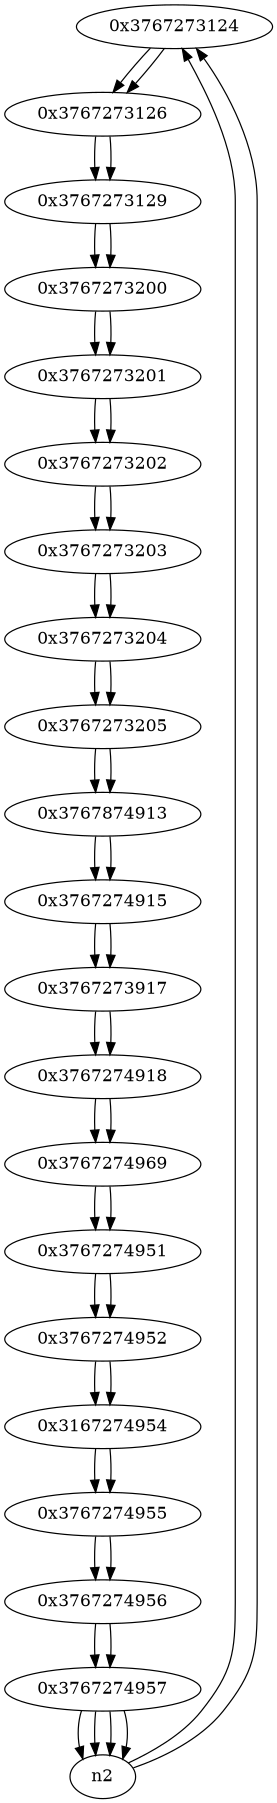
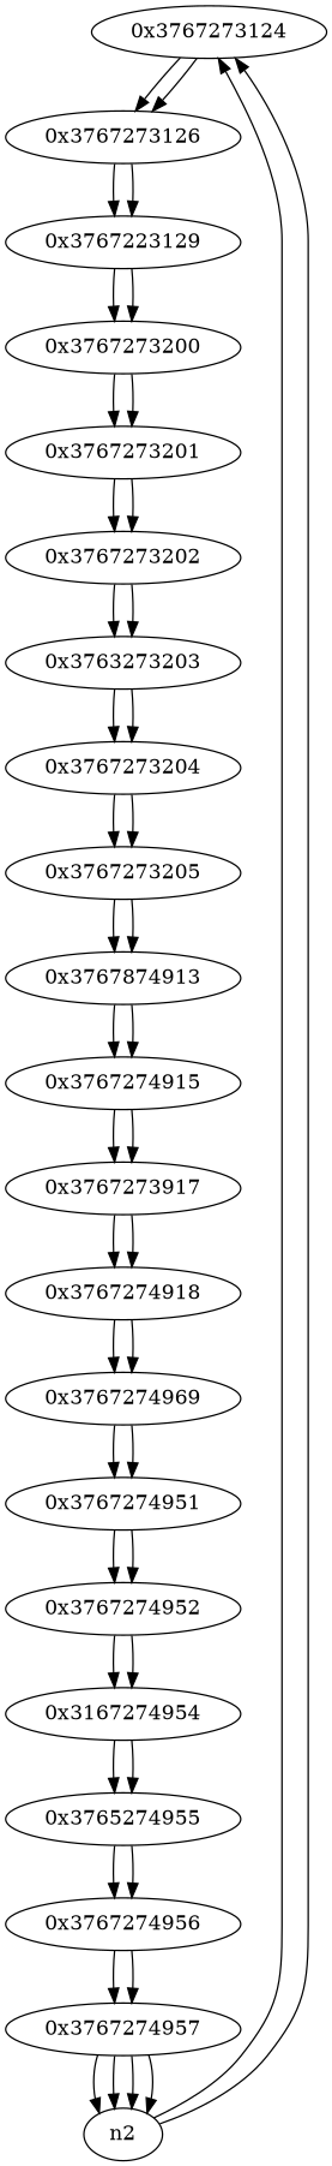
  digraph {
    n1 [label="0x3767273124"]
    n2 [label="0x3767273126"]
-   n3 [label="0x3767273129"]
+   n3 [label="0x3767223129"]
    n4 [label="0x3767273200"]
    n5 [label="0x3767273201"]
    n6 [label="0x3767273202"]
-   n7 [label="0x3767273203"]
+   n7 [label="0x3763273203"]
    n8 [label="0x3767273204"]
    n9 [label="0x3767273205"]
    n10 [label="0x3767874913"]
    n11 [label="0x3767274915"]
    n12 [label="0x3767273917"]
    n13 [label="0x3767274918"]
    n14 [label="0x3767274969"]
    n15 [label="0x3767274951"]
    n16 [label="0x3767274952"]
    n17 [label="0x3167274954"]
-   n18 [label="0x3767274955"]
+   n18 [label="0x3765274955"]
    n19 [label="0x3767274956"]
    n20 [label="0x3767274957"]
    n21 [label=n2]
    n1 -> n2
    n1 -> n2
    n2 -> n3
    n2 -> n3
    n3 -> n4
    n3 -> n4
    n4 -> n5
    n4 -> n5
    n5 -> n6
    n5 -> n6
    n6 -> n7
    n6 -> n7
    n7 -> n8
    n7 -> n8
    n8 -> n9
    n8 -> n9
    n9 -> n10
    n9 -> n10
    n10 -> n11
    n10 -> n11
    n11 -> n12
    n11 -> n12
    n12 -> n13
    n12 -> n13
    n13 -> n14
    n13 -> n14
    n14 -> n15
    n14 -> n15
    n15 -> n16
    n15 -> n16
    n16 -> n17
    n16 -> n17
    n17 -> n18
    n17 -> n18
    n18 -> n19
    n18 -> n19
    n19 -> n20
    n19 -> n20
    n20 -> n21
    n20 -> n21
    n20 -> n21
    n20 -> n21
    n21 -> n1
    n21 -> n1
  }
